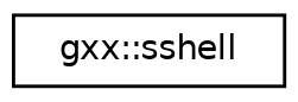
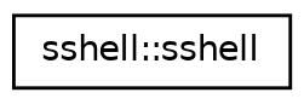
  digraph {
    rankdir=LR
-   n1 [color=black fillcolor=white fontname=Helvetica fontsize=10 height=0.2 label="gxx::sshell" shape=record style=filled width=0.4]
+   n1 [color=black fillcolor=white fontname=Helvetica fontsize=10 height=0.2 label="sshell::sshell" shape=record style=filled width=0.4]
  }
